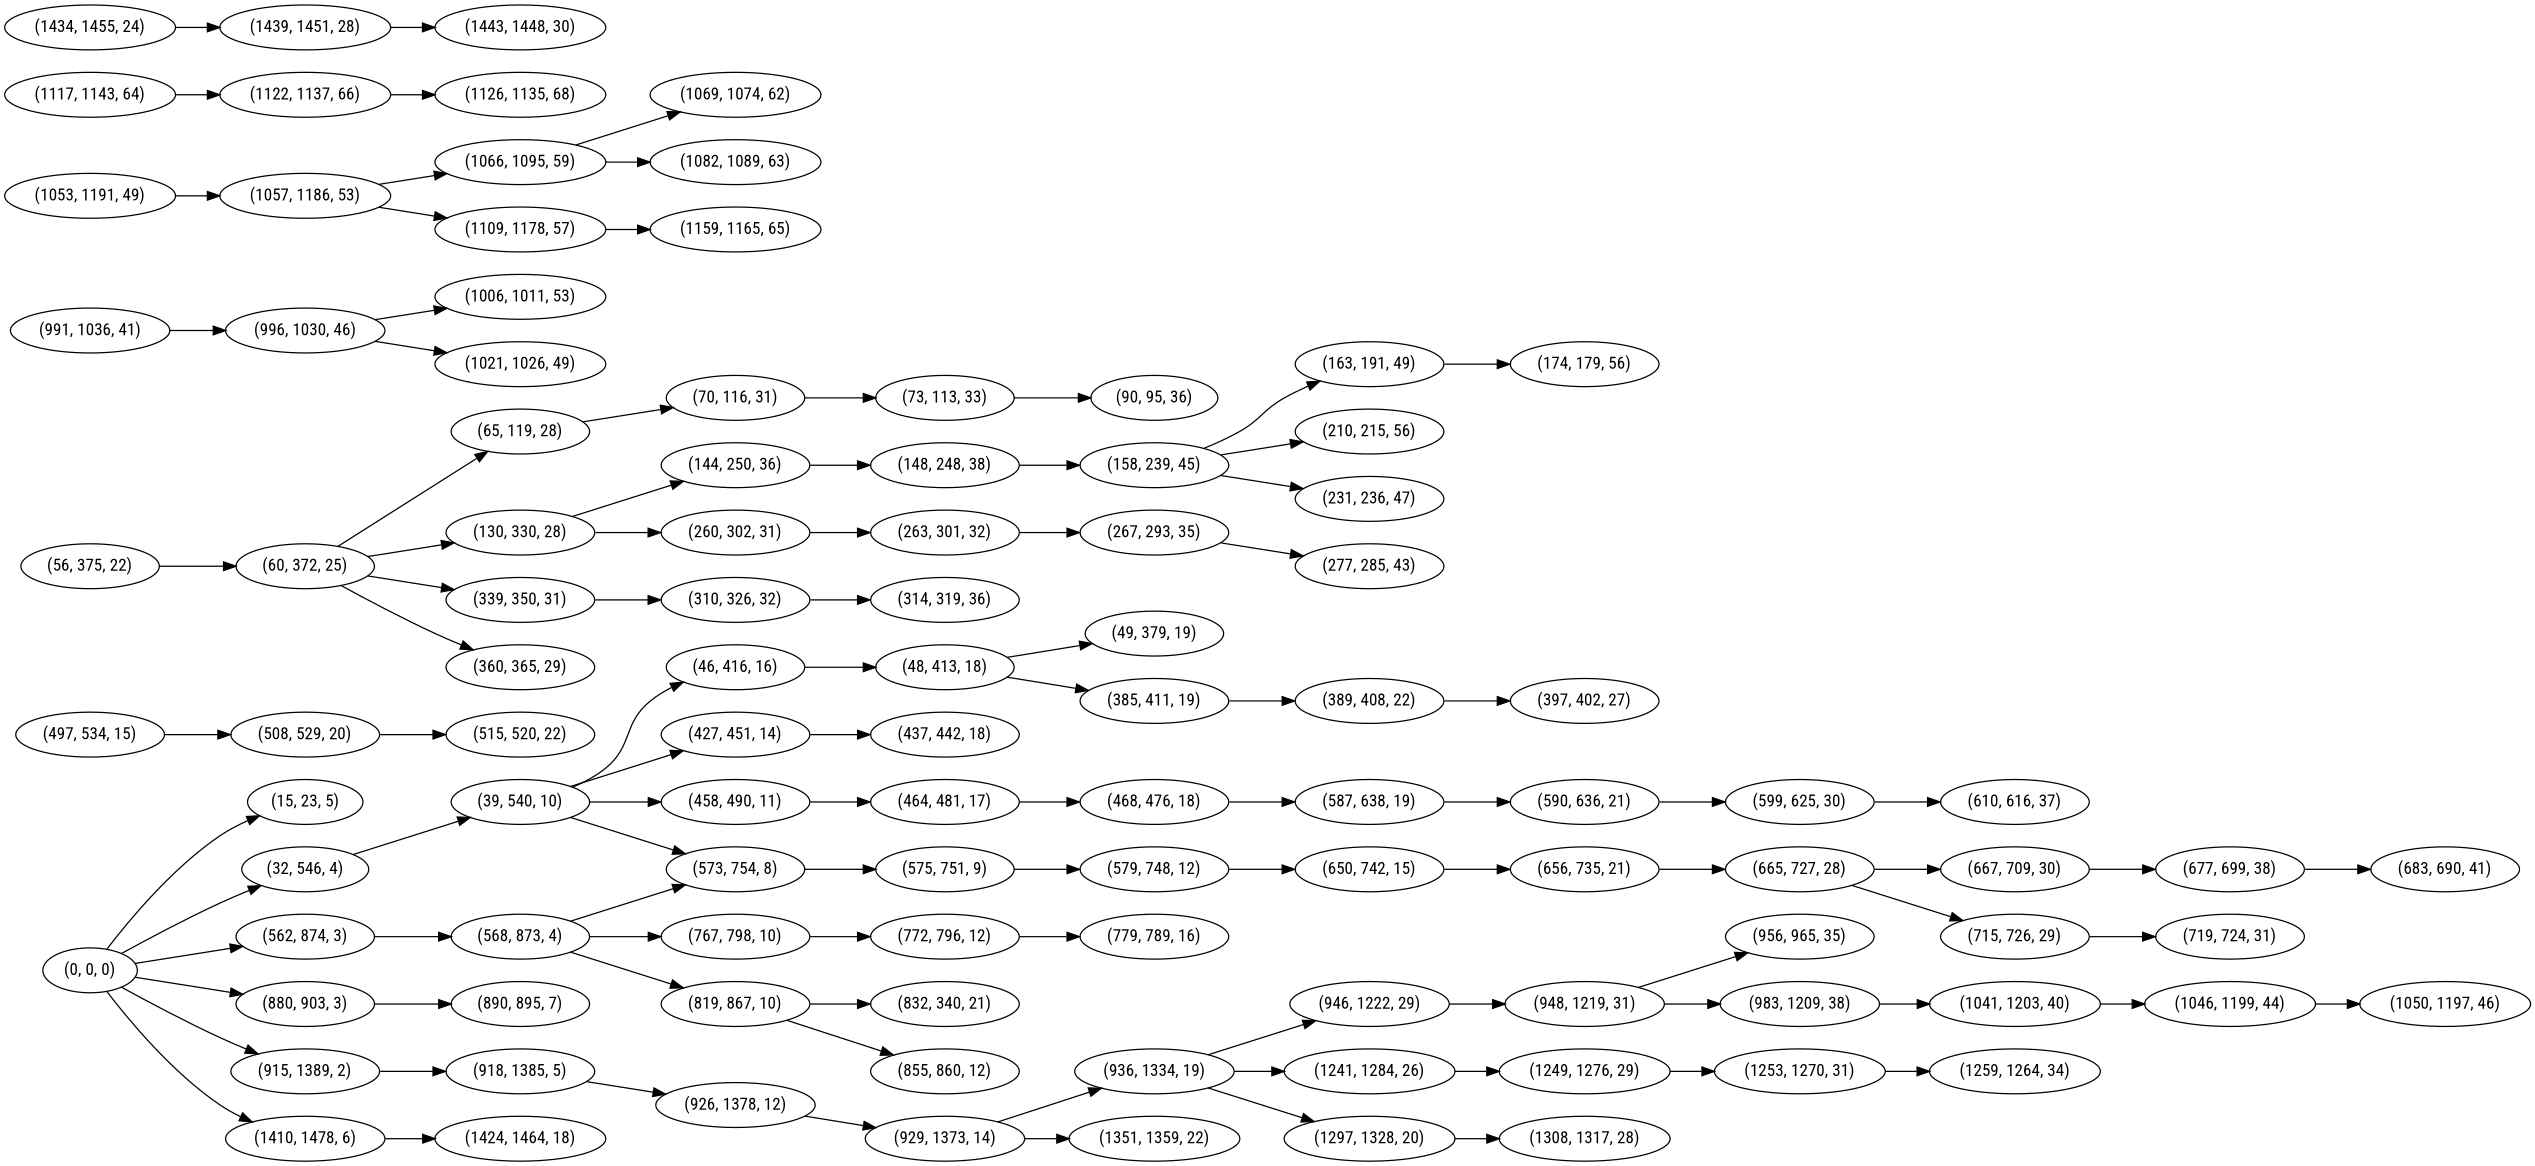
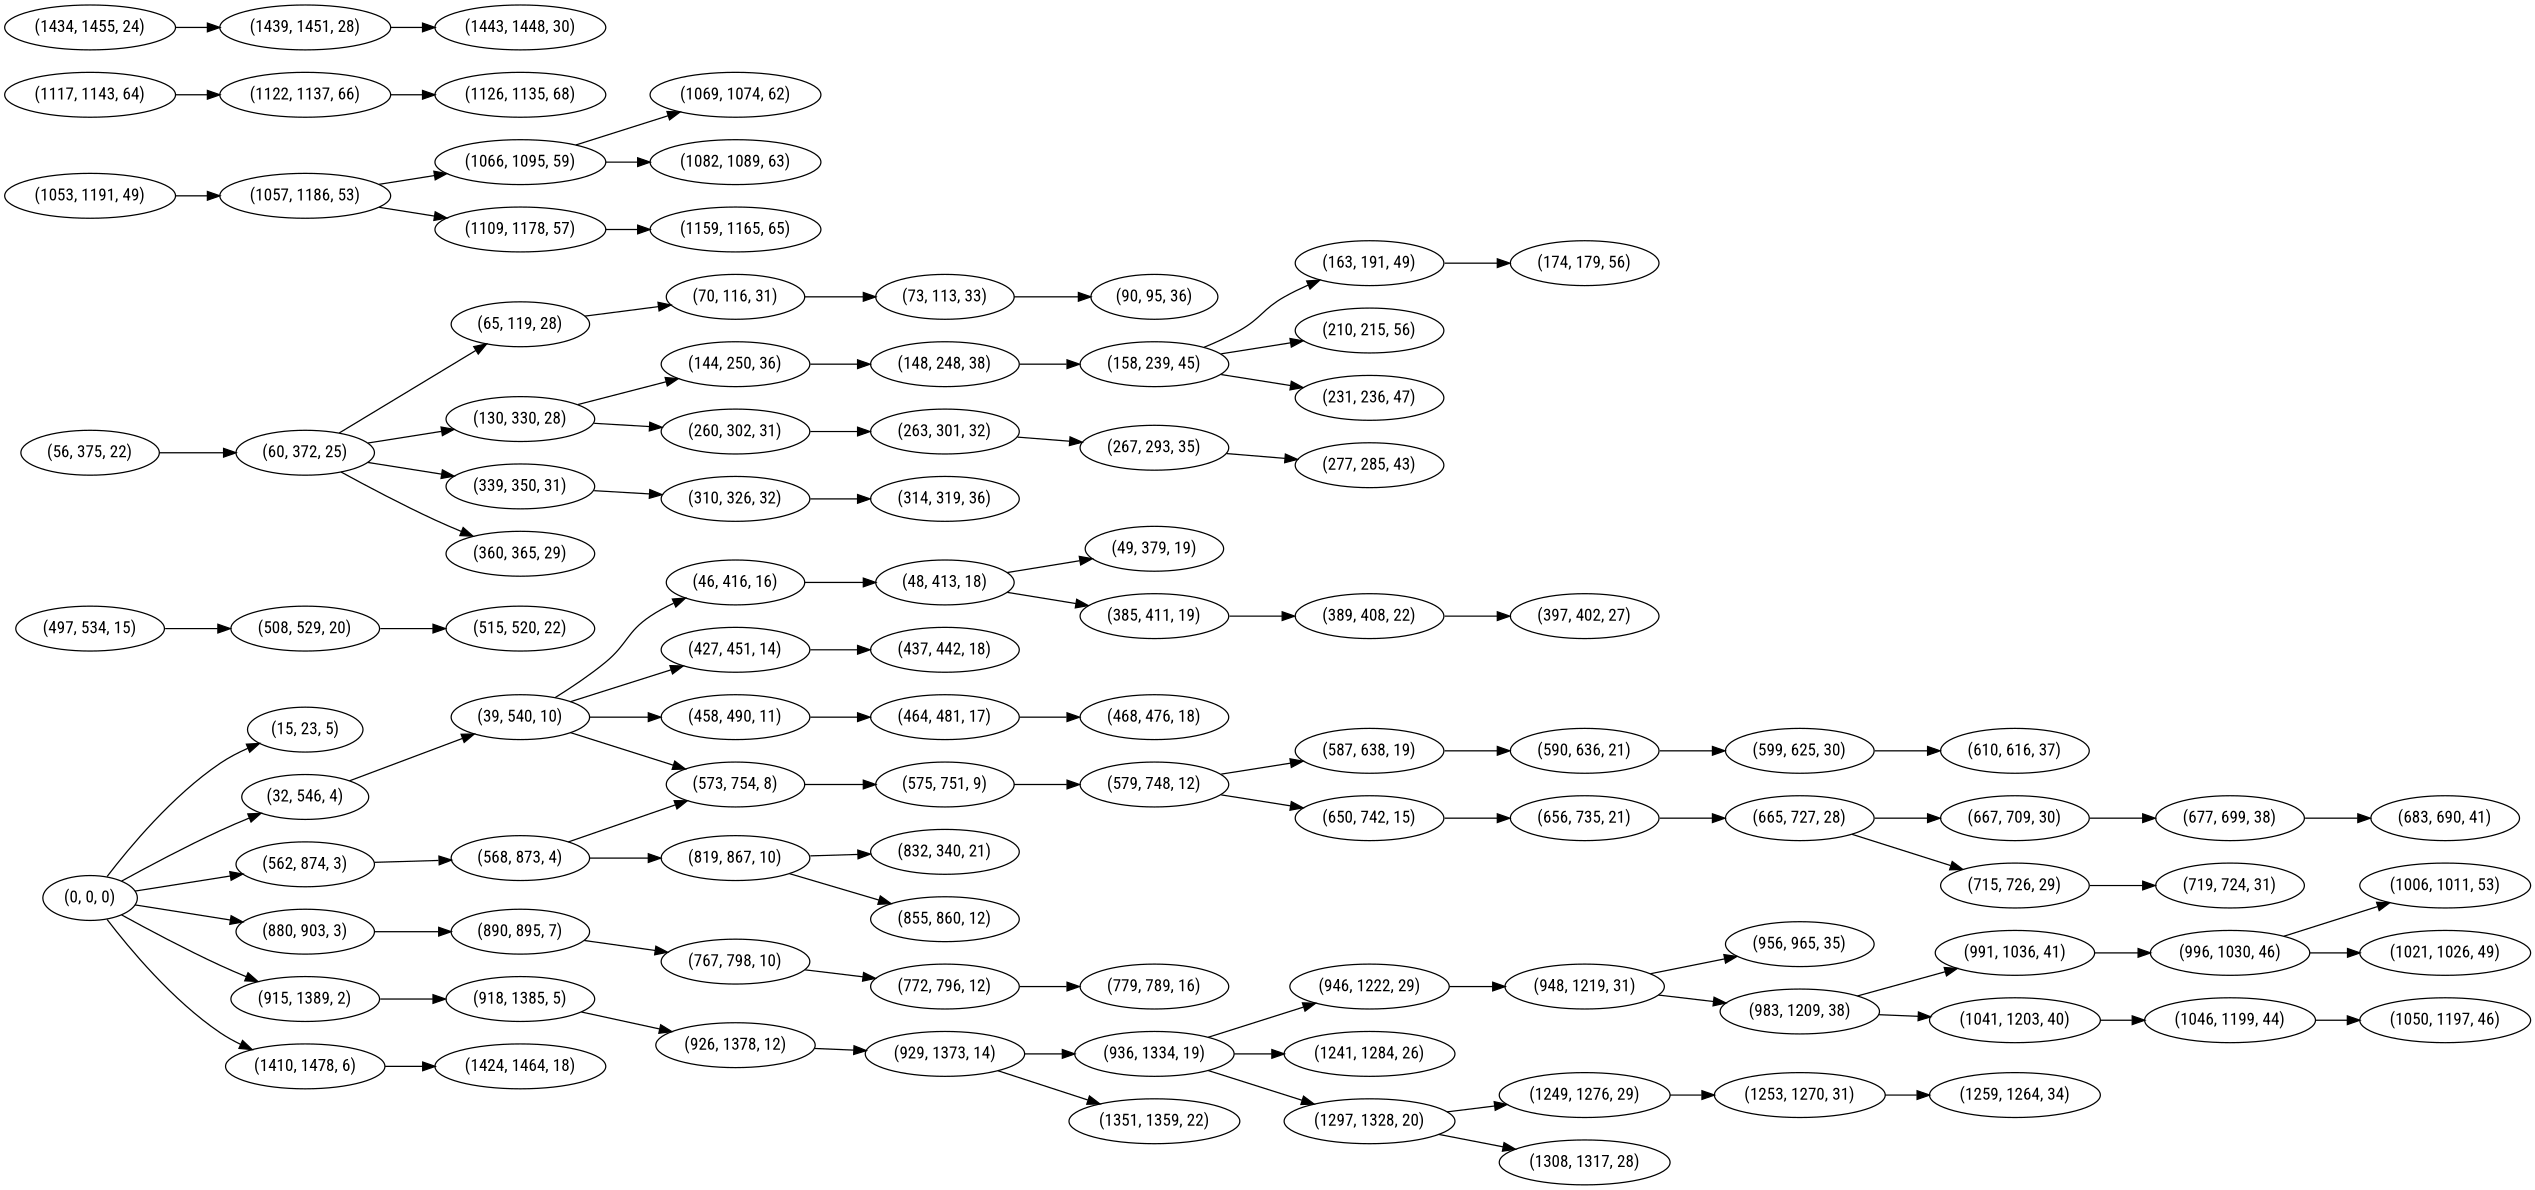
  digraph {
    fontname="Roboto Condensed"
    rankdir=LR
    node [fontname="Roboto Condensed"]
    edge [fontname="Roboto Condensed"]
    "(0, 0, 0)"
    "(15, 23, 5)"
    "(32, 546, 4)"
    "(562, 874, 3)"
    "(880, 903, 3)"
    "(915, 1389, 2)"
    "(1410, 1478, 6)"
    "(39, 540, 10)"
    "(568, 873, 4)"
    "(890, 895, 7)"
    "(918, 1385, 5)"
    "(1424, 1464, 18)"
    "(46, 416, 16)"
    "(427, 451, 14)"
    "(458, 490, 11)"
    "(573, 754, 8)"
    "(48, 413, 18)"
    "(437, 442, 18)"
    "(464, 481, 17)"
    "(497, 534, 15)"
    "(508, 529, 20)"
    "(49, 379, 19)"
    "(385, 411, 19)"
    "(389, 408, 22)"
    "(56, 375, 22)"
    "(60, 372, 25)"
    "(65, 119, 28)"
    "(130, 330, 28)"
    "(339, 350, 31)"
    "(360, 365, 29)"
    "(70, 116, 31)"
    "(144, 250, 36)"
    "(260, 302, 31)"
    "(310, 326, 32)"
    "(73, 113, 33)"
    "(90, 95, 36)"
    "(148, 248, 38)"
    "(263, 301, 32)"
    "(314, 319, 36)"
    "(158, 239, 45)"
    "(163, 191, 49)"
    "(210, 215, 56)"
    "(231, 236, 47)"
    "(174, 179, 56)"
    "(267, 293, 35)"
    "(277, 285, 43)"
    "(397, 402, 27)"
    "(468, 476, 18)"
    "(515, 520, 22)"
    "(767, 798, 10)"
    "(819, 867, 10)"
    "(575, 751, 9)"
    "(772, 796, 12)"
    n54 [label="(832, 340, 21)"]
    "(855, 860, 12)"
    "(579, 748, 12)"
    "(587, 638, 19)"
    "(650, 742, 15)"
    "(590, 636, 21)"
    "(656, 735, 21)"
    "(599, 625, 30)"
    "(610, 616, 37)"
    "(665, 727, 28)"
    "(667, 709, 30)"
    "(715, 726, 29)"
    "(677, 699, 38)"
    "(719, 724, 31)"
    "(683, 690, 41)"
    "(779, 789, 16)"
    "(926, 1378, 12)"
    "(929, 1373, 14)"
    "(936, 1334, 19)"
    "(1351, 1359, 22)"
    "(946, 1222, 29)"
    "(1241, 1284, 26)"
    "(1297, 1328, 20)"
    "(948, 1219, 31)"
    "(1249, 1276, 29)"
    "(1308, 1317, 28)"
    "(956, 965, 35)"
    "(983, 1209, 38)"
    "(991, 1036, 41)"
    "(1041, 1203, 40)"
    "(996, 1030, 46)"
    "(1046, 1199, 44)"
    "(1006, 1011, 53)"
    "(1021, 1026, 49)"
    "(1050, 1197, 46)"
    "(1053, 1191, 49)"
    "(1057, 1186, 53)"
    "(1066, 1095, 59)"
    "(1109, 1178, 57)"
    "(1069, 1074, 62)"
    "(1082, 1089, 63)"
    "(1159, 1165, 65)"
    "(1117, 1143, 64)"
    "(1122, 1137, 66)"
    "(1126, 1135, 68)"
    "(1253, 1270, 31)"
    "(1259, 1264, 34)"
    "(1434, 1455, 24)"
    "(1439, 1451, 28)"
    "(1443, 1448, 30)"
    "(0, 0, 0)" -> "(15, 23, 5)"
    "(0, 0, 0)" -> "(32, 546, 4)"
    "(0, 0, 0)" -> "(562, 874, 3)"
    "(0, 0, 0)" -> "(880, 903, 3)"
    "(0, 0, 0)" -> "(915, 1389, 2)"
    "(0, 0, 0)" -> "(1410, 1478, 6)"
    "(32, 546, 4)" -> "(39, 540, 10)"
    "(562, 874, 3)" -> "(568, 873, 4)"
    "(880, 903, 3)" -> "(890, 895, 7)"
    "(915, 1389, 2)" -> "(918, 1385, 5)"
    "(1410, 1478, 6)" -> "(1424, 1464, 18)"
    "(39, 540, 10)" -> "(46, 416, 16)"
    "(39, 540, 10)" -> "(427, 451, 14)"
    "(39, 540, 10)" -> "(458, 490, 11)"
    "(39, 540, 10)" -> "(573, 754, 8)"
    "(568, 873, 4)" -> "(573, 754, 8)"
-   "(568, 873, 4)" -> "(767, 798, 10)"
+   "(890, 895, 7)" -> "(767, 798, 10)"
    "(568, 873, 4)" -> "(819, 867, 10)"
    "(918, 1385, 5)" -> "(926, 1378, 12)"
    "(46, 416, 16)" -> "(48, 413, 18)"
    "(427, 451, 14)" -> "(437, 442, 18)"
    "(458, 490, 11)" -> "(464, 481, 17)"
    "(573, 754, 8)" -> "(575, 751, 9)"
    "(48, 413, 18)" -> "(49, 379, 19)"
    "(48, 413, 18)" -> "(385, 411, 19)"
    "(464, 481, 17)" -> "(468, 476, 18)"
    "(497, 534, 15)" -> "(508, 529, 20)"
    "(508, 529, 20)" -> "(515, 520, 22)"
    "(385, 411, 19)" -> "(389, 408, 22)"
    "(389, 408, 22)" -> "(397, 402, 27)"
    "(56, 375, 22)" -> "(60, 372, 25)"
    "(60, 372, 25)" -> "(65, 119, 28)"
    "(60, 372, 25)" -> "(130, 330, 28)"
    "(60, 372, 25)" -> "(339, 350, 31)"
    "(60, 372, 25)" -> "(360, 365, 29)"
    "(65, 119, 28)" -> "(70, 116, 31)"
    "(130, 330, 28)" -> "(144, 250, 36)"
    "(130, 330, 28)" -> "(260, 302, 31)"
    "(339, 350, 31)" -> "(310, 326, 32)"
    "(70, 116, 31)" -> "(73, 113, 33)"
    "(144, 250, 36)" -> "(148, 248, 38)"
    "(260, 302, 31)" -> "(263, 301, 32)"
    "(310, 326, 32)" -> "(314, 319, 36)"
    "(73, 113, 33)" -> "(90, 95, 36)"
    "(148, 248, 38)" -> "(158, 239, 45)"
    "(263, 301, 32)" -> "(267, 293, 35)"
    "(158, 239, 45)" -> "(163, 191, 49)"
    "(158, 239, 45)" -> "(210, 215, 56)"
    "(158, 239, 45)" -> "(231, 236, 47)"
    "(163, 191, 49)" -> "(174, 179, 56)"
    "(267, 293, 35)" -> "(277, 285, 43)"
    "(767, 798, 10)" -> "(772, 796, 12)"
    "(819, 867, 10)" -> n54
    "(819, 867, 10)" -> "(855, 860, 12)"
    "(575, 751, 9)" -> "(579, 748, 12)"
    "(772, 796, 12)" -> "(779, 789, 16)"
-   "(468, 476, 18)" -> "(587, 638, 19)"
+   "(579, 748, 12)" -> "(587, 638, 19)"
    "(579, 748, 12)" -> "(650, 742, 15)"
    "(587, 638, 19)" -> "(590, 636, 21)"
    "(650, 742, 15)" -> "(656, 735, 21)"
    "(590, 636, 21)" -> "(599, 625, 30)"
    "(656, 735, 21)" -> "(665, 727, 28)"
    "(599, 625, 30)" -> "(610, 616, 37)"
    "(665, 727, 28)" -> "(667, 709, 30)"
    "(665, 727, 28)" -> "(715, 726, 29)"
    "(667, 709, 30)" -> "(677, 699, 38)"
    "(715, 726, 29)" -> "(719, 724, 31)"
    "(677, 699, 38)" -> "(683, 690, 41)"
    "(926, 1378, 12)" -> "(929, 1373, 14)"
    "(929, 1373, 14)" -> "(936, 1334, 19)"
    "(929, 1373, 14)" -> "(1351, 1359, 22)"
    "(936, 1334, 19)" -> "(946, 1222, 29)"
    "(936, 1334, 19)" -> "(1241, 1284, 26)"
    "(936, 1334, 19)" -> "(1297, 1328, 20)"
    "(946, 1222, 29)" -> "(948, 1219, 31)"
-   "(1241, 1284, 26)" -> "(1249, 1276, 29)"
+   "(1297, 1328, 20)" -> "(1249, 1276, 29)"
    "(1297, 1328, 20)" -> "(1308, 1317, 28)"
    "(948, 1219, 31)" -> "(956, 965, 35)"
    "(948, 1219, 31)" -> "(983, 1209, 38)"
    "(1249, 1276, 29)" -> "(1253, 1270, 31)"
+   "(983, 1209, 38)" -> "(991, 1036, 41)"
    "(983, 1209, 38)" -> "(1041, 1203, 40)"
    "(991, 1036, 41)" -> "(996, 1030, 46)"
    "(1041, 1203, 40)" -> "(1046, 1199, 44)"
    "(996, 1030, 46)" -> "(1006, 1011, 53)"
    "(996, 1030, 46)" -> "(1021, 1026, 49)"
    "(1046, 1199, 44)" -> "(1050, 1197, 46)"
    "(1053, 1191, 49)" -> "(1057, 1186, 53)"
    "(1057, 1186, 53)" -> "(1066, 1095, 59)"
    "(1057, 1186, 53)" -> "(1109, 1178, 57)"
    "(1066, 1095, 59)" -> "(1069, 1074, 62)"
    "(1066, 1095, 59)" -> "(1082, 1089, 63)"
    "(1109, 1178, 57)" -> "(1159, 1165, 65)"
    "(1117, 1143, 64)" -> "(1122, 1137, 66)"
    "(1122, 1137, 66)" -> "(1126, 1135, 68)"
    "(1253, 1270, 31)" -> "(1259, 1264, 34)"
    "(1434, 1455, 24)" -> "(1439, 1451, 28)"
    "(1439, 1451, 28)" -> "(1443, 1448, 30)"
  }
